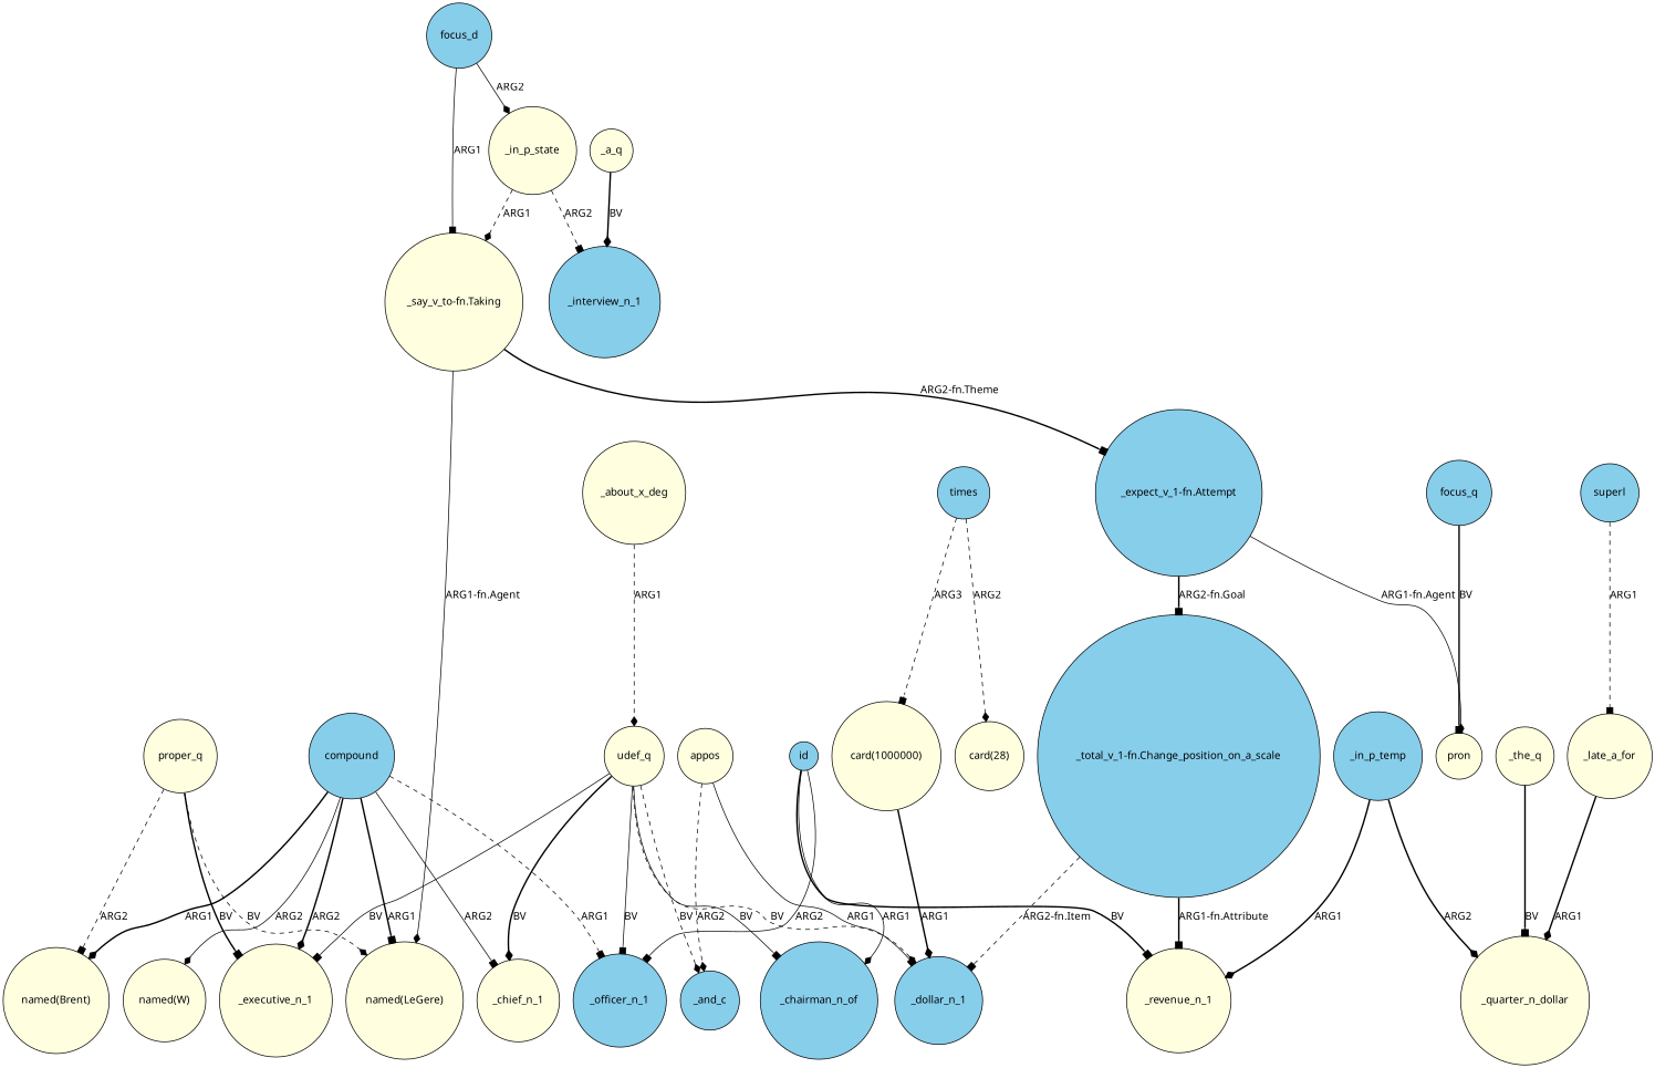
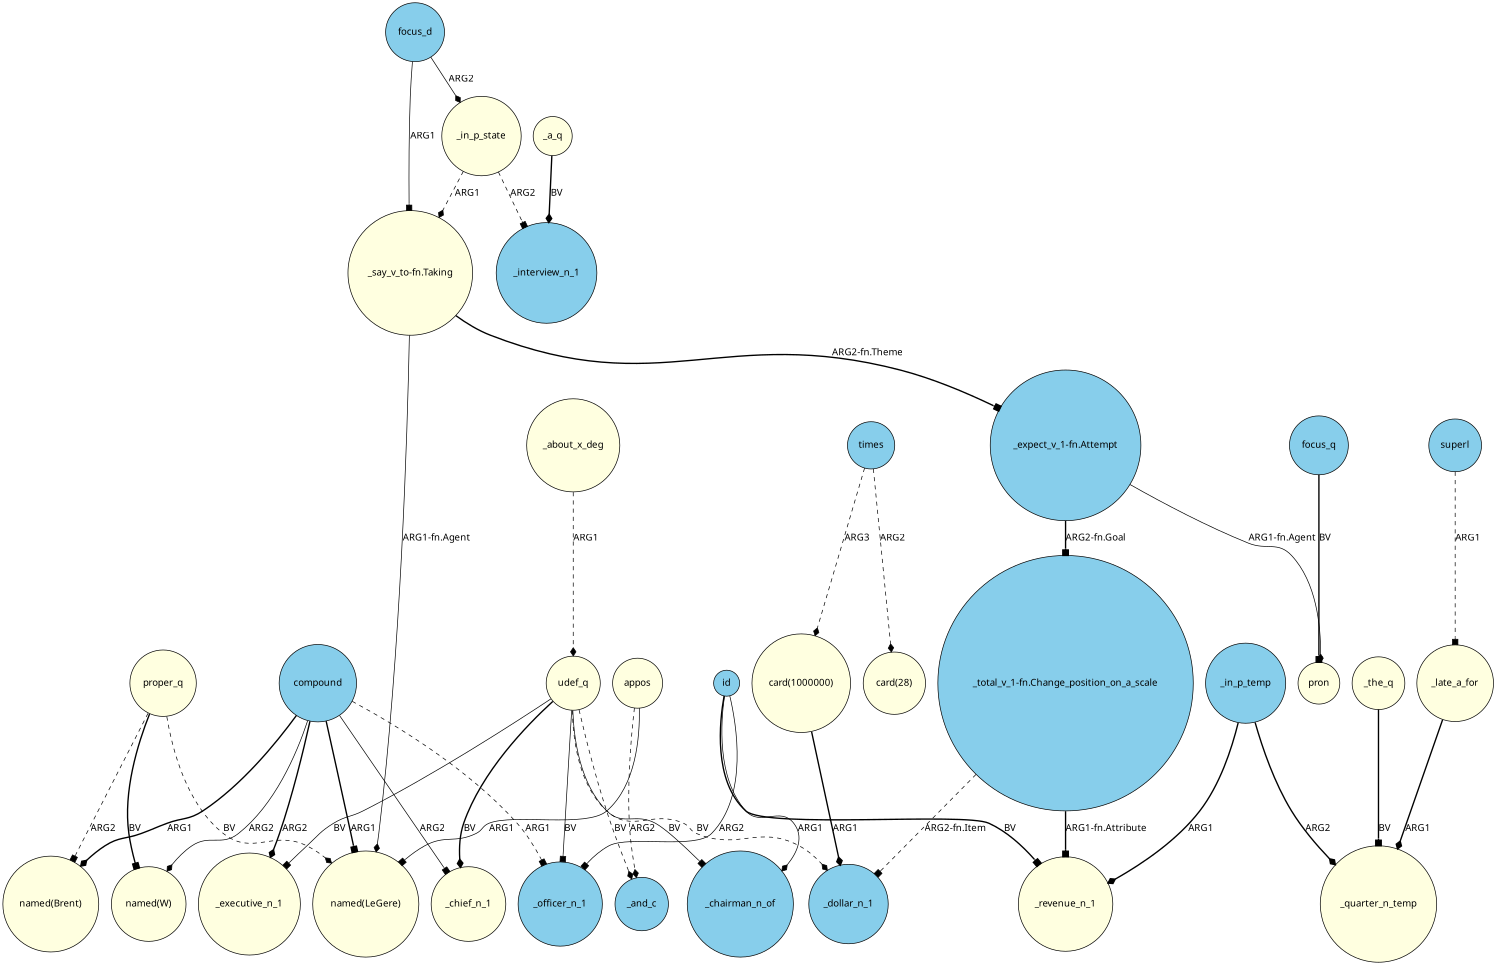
  digraph {
    fontname="Noto Sans"
    node [fillcolor=lightyellow fontname="Noto Sans" shape=circle style=filled]
    edge [arrowhead=diamond fontname="Noto Sans" style=bold]
    id [fillcolor=skyblue]
    _chairman_n_of [fillcolor=skyblue]
    _officer_n_1 [fillcolor=skyblue]
    _revenue_n_1
    _late_a_for
-   _quarter_n_temp [label=_quarter_n_dollar]
+   _quarter_n_temp
    proper_q
    "named(LeGere)"
    "named(W)"
    "named(Brent)"
    _in_p_temp [fillcolor=skyblue]
    "_expect_v_1-fn.Attempt" [fillcolor=skyblue]
    pron
    "_total_v_1-fn.Change_position_on_a_scale" [fillcolor=skyblue]
    _dollar_n_1 [fillcolor=skyblue]
    focus_d [fillcolor=skyblue]
    _in_p_state
    "_say_v_to-fn.Taking"
    _interview_n_1 [fillcolor=skyblue]
    compound [fillcolor=skyblue]
    _chief_n_1
    _executive_n_1
    appos
    _and_c [fillcolor=skyblue]
    udef_q
    _the_q
    superl [fillcolor=skyblue]
    times [fillcolor=skyblue]
    "card(28)"
    "card(1000000)"
    _about_x_deg
    n32 [fillcolor=skyblue label=focus_q]
    _a_q
    id -> _chairman_n_of [label=ARG1 style=solid]
    id -> _officer_n_1 [arrowhead=box label=ARG2 style=solid]
    id -> _revenue_n_1 [arrowhead=box label=BV]
    _late_a_for -> _quarter_n_temp [label=ARG1]
    proper_q -> "named(LeGere)" [label=BV style=dashed]
-   proper_q -> _executive_n_1 [arrowhead=box label=BV]
+   proper_q -> "named(W)" [arrowhead=box label=BV]
    proper_q -> "named(Brent)" [arrowhead=box label=ARG2 style=dashed]
    _in_p_temp -> _revenue_n_1 [label=ARG1]
    _in_p_temp -> _quarter_n_temp [label=ARG2]
    "_expect_v_1-fn.Attempt" -> pron [label="ARG1-fn.Agent" style=solid]
    "_expect_v_1-fn.Attempt" -> "_total_v_1-fn.Change_position_on_a_scale" [arrowhead=box label="ARG2-fn.Goal"]
    "_total_v_1-fn.Change_position_on_a_scale" -> _revenue_n_1 [arrowhead=box label="ARG1-fn.Attribute"]
    "_total_v_1-fn.Change_position_on_a_scale" -> _dollar_n_1 [arrowhead=box label="ARG2-fn.Item" style=dashed]
    focus_d -> _in_p_state [label=ARG2 style=solid]
    focus_d -> "_say_v_to-fn.Taking" [arrowhead=box label=ARG1 style=solid]
    _in_p_state -> "_say_v_to-fn.Taking" [label=ARG1 style=dashed]
    _in_p_state -> _interview_n_1 [arrowhead=box label=ARG2 style=dashed]
    "_say_v_to-fn.Taking" -> "named(LeGere)" [label="ARG1-fn.Agent" style=solid]
    "_say_v_to-fn.Taking" -> "_expect_v_1-fn.Attempt" [arrowhead=box label="ARG2-fn.Theme"]
    compound -> _officer_n_1 [arrowhead=box label=ARG1 style=dashed]
    compound -> "named(LeGere)" [arrowhead=box label=ARG1]
    compound -> "named(W)" [label=ARG2 style=solid]
    compound -> "named(Brent)" [label=ARG1]
    compound -> _chief_n_1 [arrowhead=box label=ARG2 style=solid]
    compound -> _executive_n_1 [label=ARG2]
-   appos -> _dollar_n_1 [arrowhead=box label=ARG1 style=solid]
+   appos -> "named(LeGere)" [arrowhead=box label=ARG1 style=solid]
    appos -> _and_c [label=ARG2 style=dashed]
    udef_q -> _chairman_n_of [arrowhead=box label=BV style=solid]
    udef_q -> _officer_n_1 [arrowhead=box label=BV style=solid]
    udef_q -> _dollar_n_1 [label=BV style=dashed]
    udef_q -> _chief_n_1 [label=BV]
    udef_q -> _executive_n_1 [arrowhead=box label=BV style=solid]
    udef_q -> _and_c [label=BV style=dashed]
    _the_q -> _quarter_n_temp [arrowhead=box label=BV]
    superl -> _late_a_for [arrowhead=box label=ARG1 style=dashed]
    times -> "card(28)" [label=ARG2 style=dashed]
-   times -> "card(1000000)" [arrowhead=box label=ARG3 style=dashed]
+   times -> "card(1000000)" [label=ARG3 style=dashed]
    "card(1000000)" -> _dollar_n_1 [label=ARG1]
    _about_x_deg -> udef_q [label=ARG1 style=dashed]
    n32 -> pron [arrowhead=box label=BV]
    _a_q -> _interview_n_1 [label=BV]
  }
